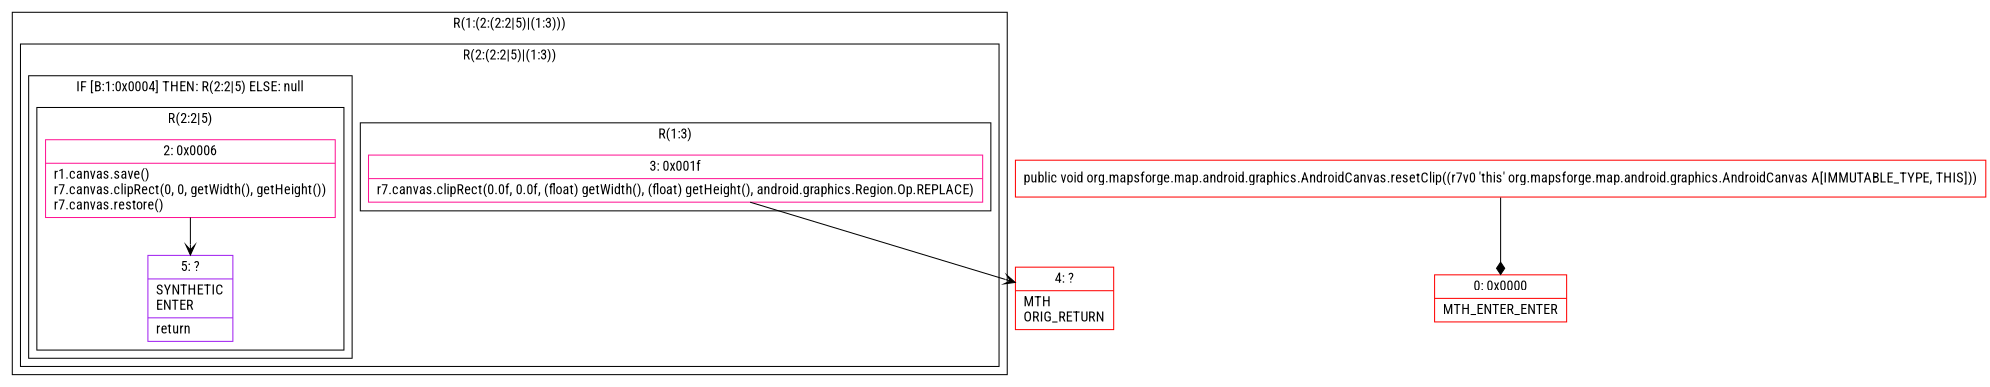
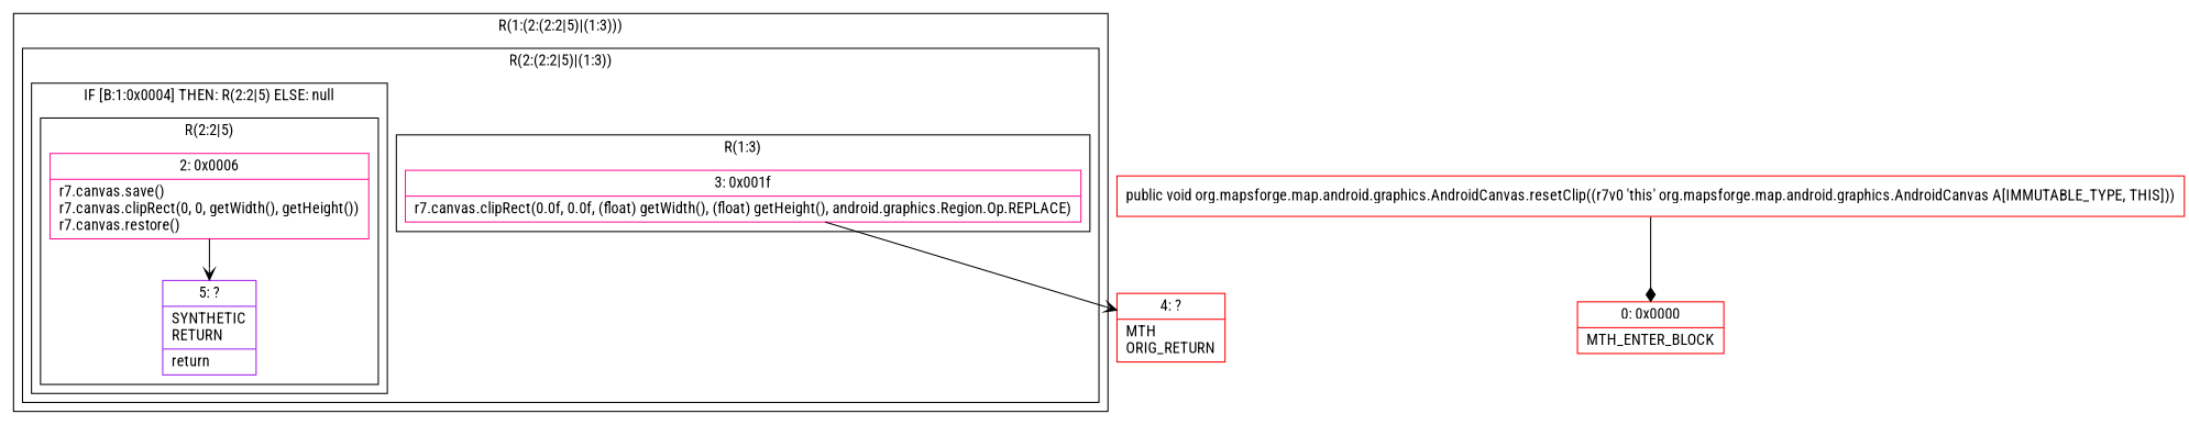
  digraph {
    fontname="Roboto Condensed"
    node [color=red fontname="Roboto Condensed" shape=record]
    edge [arrowhead=vee fontname="Roboto Condensed"]
-   n1 [color=deeppink label="{2\:\ 0x0006|r1.canvas.save()\lr7.canvas.clipRect(0, 0, getWidth(), getHeight())\lr7.canvas.restore()\l}"]
-   n2 [color=purple label="{5\:\ ?|SYNTHETIC\lENTER\l|return\l}"]
+   n1 [color=deeppink label="{2\:\ 0x0006|r7.canvas.save()\lr7.canvas.clipRect(0, 0, getWidth(), getHeight())\lr7.canvas.restore()\l}"]
+   n2 [color=purple label="{5\:\ ?|SYNTHETIC\lRETURN\l|return\l}"]
    n3 [color=deeppink label="{3\:\ 0x001f|r7.canvas.clipRect(0.0f, 0.0f, (float) getWidth(), (float) getHeight(), android.graphics.Region.Op.REPLACE)\l}"]
    n4 [label="{4\:\ ?|MTH\lORIG_RETURN\l}"]
-   n5 [label="{0\:\ 0x0000|MTH_ENTER_ENTER\l}"]
+   n5 [label="{0\:\ 0x0000|MTH_ENTER_BLOCK\l}"]
    n6 [label="{public void org.mapsforge.map.android.graphics.AndroidCanvas.resetClip((r7v0 'this' org.mapsforge.map.android.graphics.AndroidCanvas A[IMMUTABLE_TYPE, THIS])) }"]
    subgraph cluster_1 {
      label="R(1:(2:(2:2|5)|(1:3)))"
      subgraph cluster_2 {
        label="R(2:(2:2|5)|(1:3))"
        subgraph cluster_3 {
          label="IF [B:1:0x0004] THEN: R(2:2|5) ELSE: null"
          subgraph cluster_4 {
            label="R(2:2|5)"
            n1
            n2
          }
        }
        subgraph cluster_5 {
          label="R(1:3)"
          n3
        }
      }
    }
    n1 -> n2
    n3 -> n4
    n6 -> n5 [arrowhead=diamond]
  }
